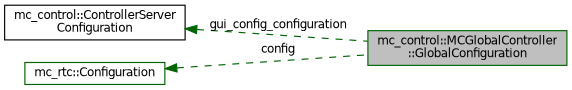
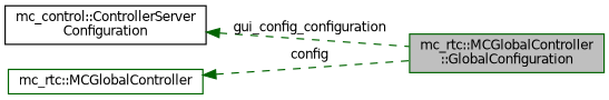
  digraph {
    rankdir=LR
    node [color=darkgreen fillcolor=white fontname=Helvetica fontsize=10 shape=record style=filled]
    edge [color=darkgreen dir=back fontname=Helvetica fontsize=10 labelfontname=Helvetica labelfontsize=10 style=dashed]
-   n1 [fillcolor=grey75 fontcolor=black height=0.2 label="mc_control::MCGlobalController\l::GlobalConfiguration" width=0.4]
+   n1 [fillcolor=grey75 fontcolor=black height=0.2 label="mc_rtc::MCGlobalController\l::GlobalConfiguration" width=0.4]
    n2 [color=black height=0.2 label="mc_control::ControllerServer\lConfiguration" width=0.4]
-   n3 [height=0.2 label="mc_rtc::Configuration" width=0.4]
+   n3 [height=0.2 label="mc_rtc::MCGlobalController" width=0.4]
    n2 -> n1 [label=" gui_config_configuration"]
    n3 -> n1 [label=" config"]
  }
